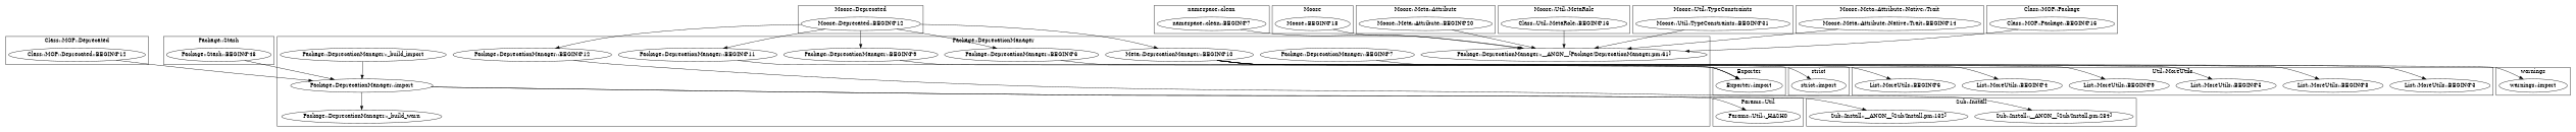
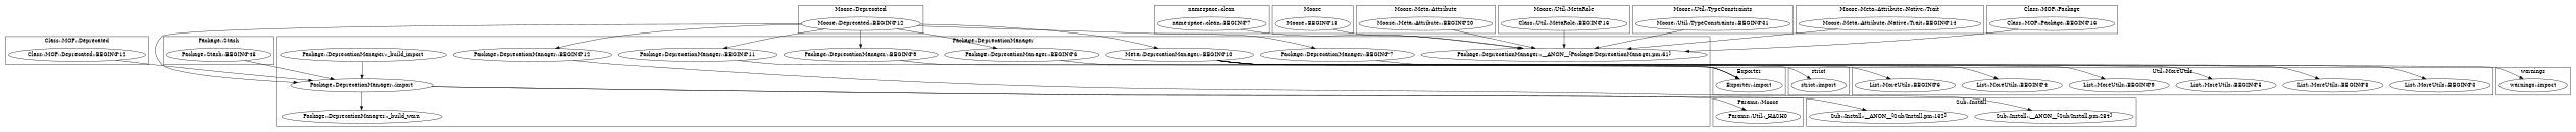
  digraph {
    "Class::MOP::Deprecated::BEGIN@12"
    "Package::Stash::BEGIN@48"
    "namespace::clean::BEGIN@7"
    "List::MoreUtils::BEGIN@4"
    "List::MoreUtils::BEGIN@6"
    "List::MoreUtils::BEGIN@3"
    "List::MoreUtils::BEGIN@8"
    "List::MoreUtils::BEGIN@5"
    "List::MoreUtils::BEGIN@9"
    "warnings::import"
    "Moose::BEGIN@18"
    "Exporter::import"
    "Moose::Meta::Attribute::BEGIN@20"
    "Moose::Deprecated::BEGIN@12"
    "Params::Util::_HASH0"
    n16 [label="Class::Util::MetaRole::BEGIN@16"]
    "Package::DeprecationManager::_build_warn"
    "Package::DeprecationManager::import"
    "Package::DeprecationManager::BEGIN@12"
    "Package::DeprecationManager::BEGIN@9"
    "Package::DeprecationManager::BEGIN@11"
    "Package::DeprecationManager::_build_import"
    "Package::DeprecationManager::BEGIN@6"
    n24 [label="Meta::DeprecationManager::BEGIN@10"]
    "Package::DeprecationManager::BEGIN@7"
    "Package::DeprecationManager::__ANON__[Package/DeprecationManager.pm:61]"
    "Moose::Util::TypeConstraints::BEGIN@31"
    "Sub::Install::__ANON__[Sub/Install.pm:284]"
    "Sub::Install::__ANON__[Sub/Install.pm:132]"
    "Moose::Meta::Attribute::Native::Trait::BEGIN@14"
    "strict::import"
    "Class::MOP::Package::BEGIN@16"
    subgraph cluster_1 {
      label="Class::MOP::Deprecated"
      "Class::MOP::Deprecated::BEGIN@12"
    }
    subgraph cluster_2 {
      label="Package::Stash"
      "Package::Stash::BEGIN@48"
    }
    subgraph cluster_3 {
      label="namespace::clean"
      "namespace::clean::BEGIN@7"
    }
    subgraph cluster_4 {
      label="Util::MoreUtils"
      "List::MoreUtils::BEGIN@4"
      "List::MoreUtils::BEGIN@6"
      "List::MoreUtils::BEGIN@3"
      "List::MoreUtils::BEGIN@8"
      "List::MoreUtils::BEGIN@5"
      "List::MoreUtils::BEGIN@9"
    }
    subgraph cluster_5 {
      label=warnings
      "warnings::import"
    }
    subgraph cluster_6 {
      label=Moose
      "Moose::BEGIN@18"
    }
    subgraph cluster_7 {
      label=Exporter
      "Exporter::import"
    }
    subgraph cluster_8 {
      label="Moose::Meta::Attribute"
      "Moose::Meta::Attribute::BEGIN@20"
    }
    subgraph cluster_9 {
      label="Moose::Deprecated"
      "Moose::Deprecated::BEGIN@12"
    }
    subgraph cluster_10 {
-     label="Params::Util"
+     label="Params::Moose"
      "Params::Util::_HASH0"
    }
    subgraph cluster_11 {
      label="Moose::Util::MetaRole"
      n16
    }
    subgraph cluster_12 {
      label="Package::DeprecationManager"
      "Package::DeprecationManager::_build_warn"
      "Package::DeprecationManager::import"
      "Package::DeprecationManager::BEGIN@12"
      "Package::DeprecationManager::BEGIN@9"
      "Package::DeprecationManager::BEGIN@11"
      "Package::DeprecationManager::_build_import"
      "Package::DeprecationManager::BEGIN@6"
      n24
      "Package::DeprecationManager::BEGIN@7"
      "Package::DeprecationManager::__ANON__[Package/DeprecationManager.pm:61]"
    }
    subgraph cluster_13 {
      label="Moose::Util::TypeConstraints"
      "Moose::Util::TypeConstraints::BEGIN@31"
    }
    subgraph cluster_14 {
      label="Sub::Install"
      "Sub::Install::__ANON__[Sub/Install.pm:284]"
      "Sub::Install::__ANON__[Sub/Install.pm:132]"
    }
    subgraph cluster_15 {
      label="Moose::Meta::Attribute::Native::Trait"
      "Moose::Meta::Attribute::Native::Trait::BEGIN@14"
    }
    subgraph cluster_16 {
      label="strict"
      "strict::import"
    }
    subgraph cluster_17 {
      label="Class::MOP::Package"
      "Class::MOP::Package::BEGIN@16"
    }
    "Class::MOP::Deprecated::BEGIN@12" -> "Package::DeprecationManager::import"
    "Package::Stash::BEGIN@48" -> "Package::DeprecationManager::import"
    "namespace::clean::BEGIN@7" -> "Package::DeprecationManager::__ANON__[Package/DeprecationManager.pm:61]"
    "Moose::BEGIN@18" -> "Package::DeprecationManager::__ANON__[Package/DeprecationManager.pm:61]"
    "Moose::Meta::Attribute::BEGIN@20" -> "Package::DeprecationManager::__ANON__[Package/DeprecationManager.pm:61]"
+   "Moose::Deprecated::BEGIN@12" -> "Package::DeprecationManager::import"
    "Moose::Deprecated::BEGIN@12" -> "Package::DeprecationManager::BEGIN@12"
    "Moose::Deprecated::BEGIN@12" -> "Package::DeprecationManager::BEGIN@9"
    "Moose::Deprecated::BEGIN@12" -> "Package::DeprecationManager::BEGIN@11"
    "Moose::Deprecated::BEGIN@12" -> "Package::DeprecationManager::BEGIN@6"
    "Moose::Deprecated::BEGIN@12" -> n24
+   "Moose::Deprecated::BEGIN@12" -> "Package::DeprecationManager::BEGIN@7"
    n16 -> "Package::DeprecationManager::__ANON__[Package/DeprecationManager.pm:61]"
    "Package::DeprecationManager::import" -> "Params::Util::_HASH0"
    "Package::DeprecationManager::import" -> "Package::DeprecationManager::_build_warn"
    "Package::DeprecationManager::import" -> "Sub::Install::__ANON__[Sub/Install.pm:132]"
    "Package::DeprecationManager::BEGIN@12" -> "Sub::Install::__ANON__[Sub/Install.pm:284]"
    "Package::DeprecationManager::BEGIN@9" -> "Exporter::import"
    "Package::DeprecationManager::BEGIN@11" -> "Exporter::import"
    "Package::DeprecationManager::_build_import" -> "Package::DeprecationManager::import"
    "Package::DeprecationManager::BEGIN@6" -> "strict::import"
    n24 -> "List::MoreUtils::BEGIN@4"
    n24 -> "List::MoreUtils::BEGIN@6"
    n24 -> "List::MoreUtils::BEGIN@3"
    n24 -> "List::MoreUtils::BEGIN@8"
    n24 -> "List::MoreUtils::BEGIN@5"
    n24 -> "List::MoreUtils::BEGIN@9"
    n24 -> "Exporter::import"
    "Package::DeprecationManager::BEGIN@7" -> "warnings::import"
    "Moose::Util::TypeConstraints::BEGIN@31" -> "Package::DeprecationManager::__ANON__[Package/DeprecationManager.pm:61]"
    "Moose::Meta::Attribute::Native::Trait::BEGIN@14" -> "Package::DeprecationManager::__ANON__[Package/DeprecationManager.pm:61]"
    "Class::MOP::Package::BEGIN@16" -> "Package::DeprecationManager::__ANON__[Package/DeprecationManager.pm:61]"
  }
